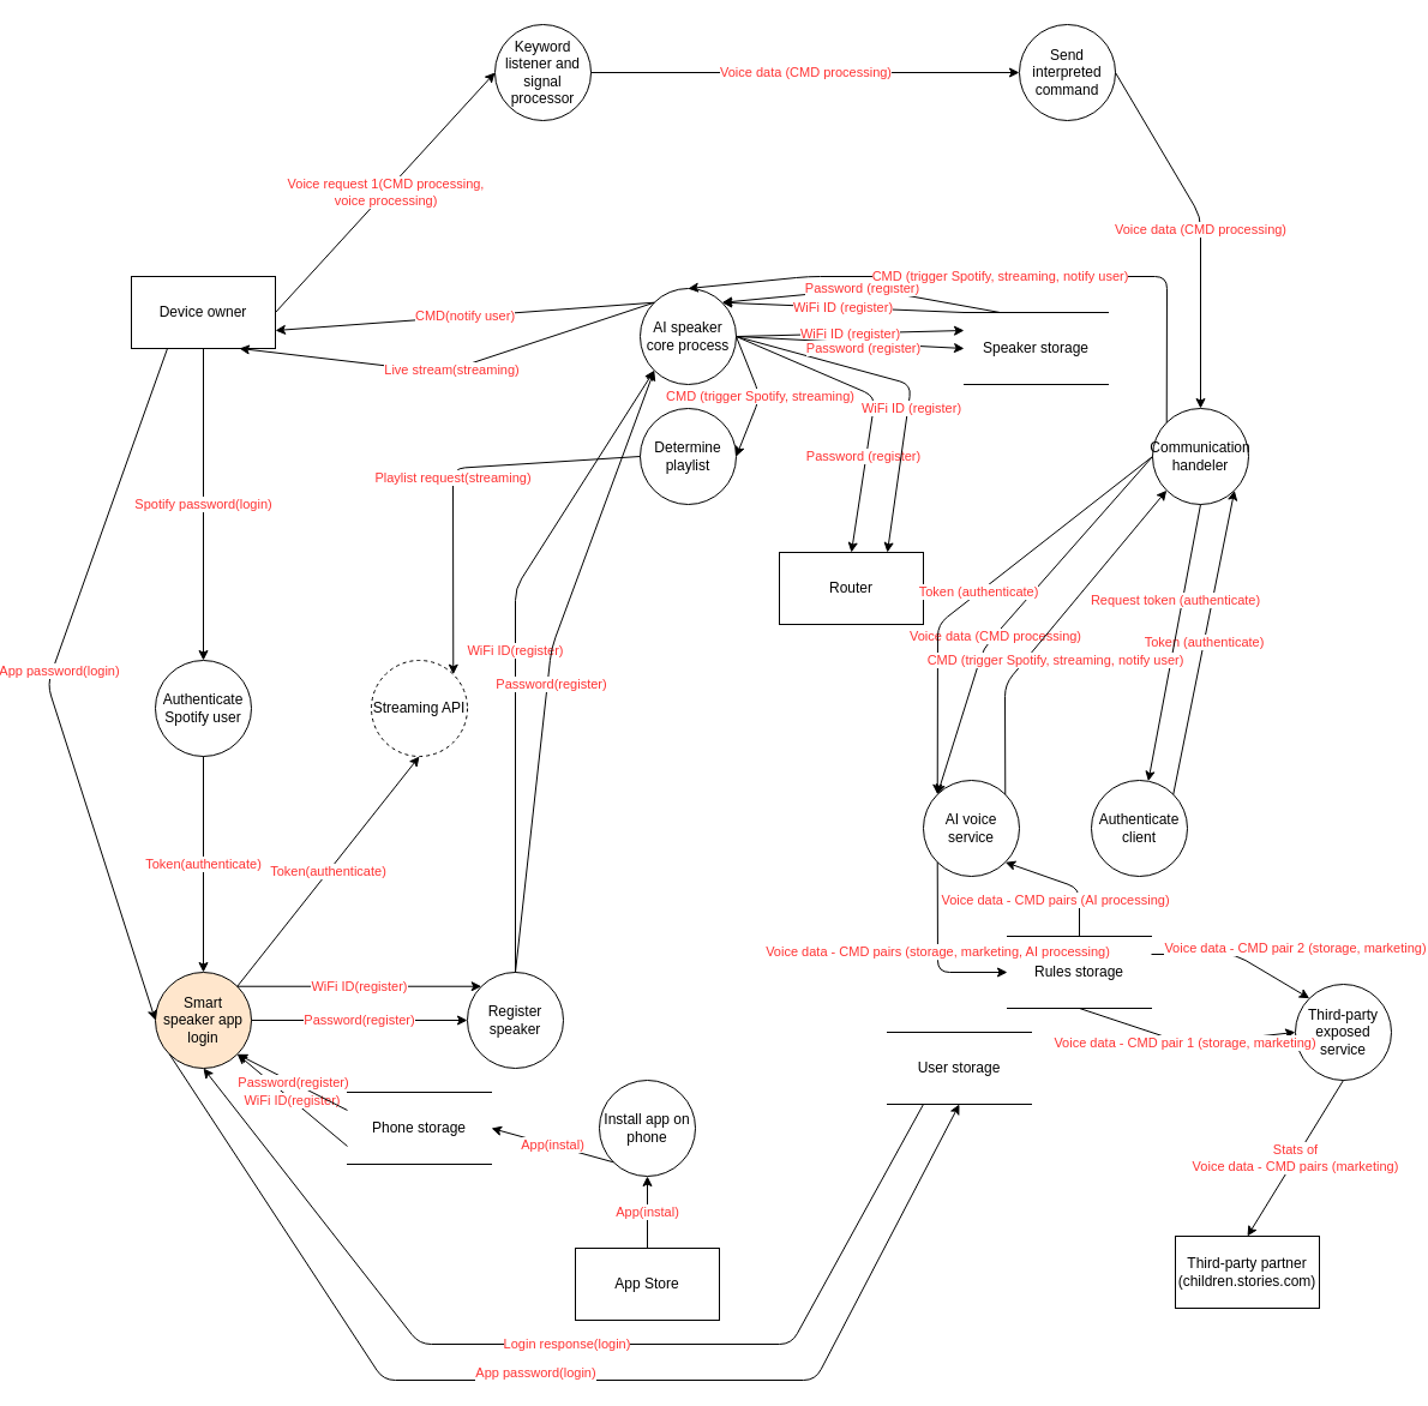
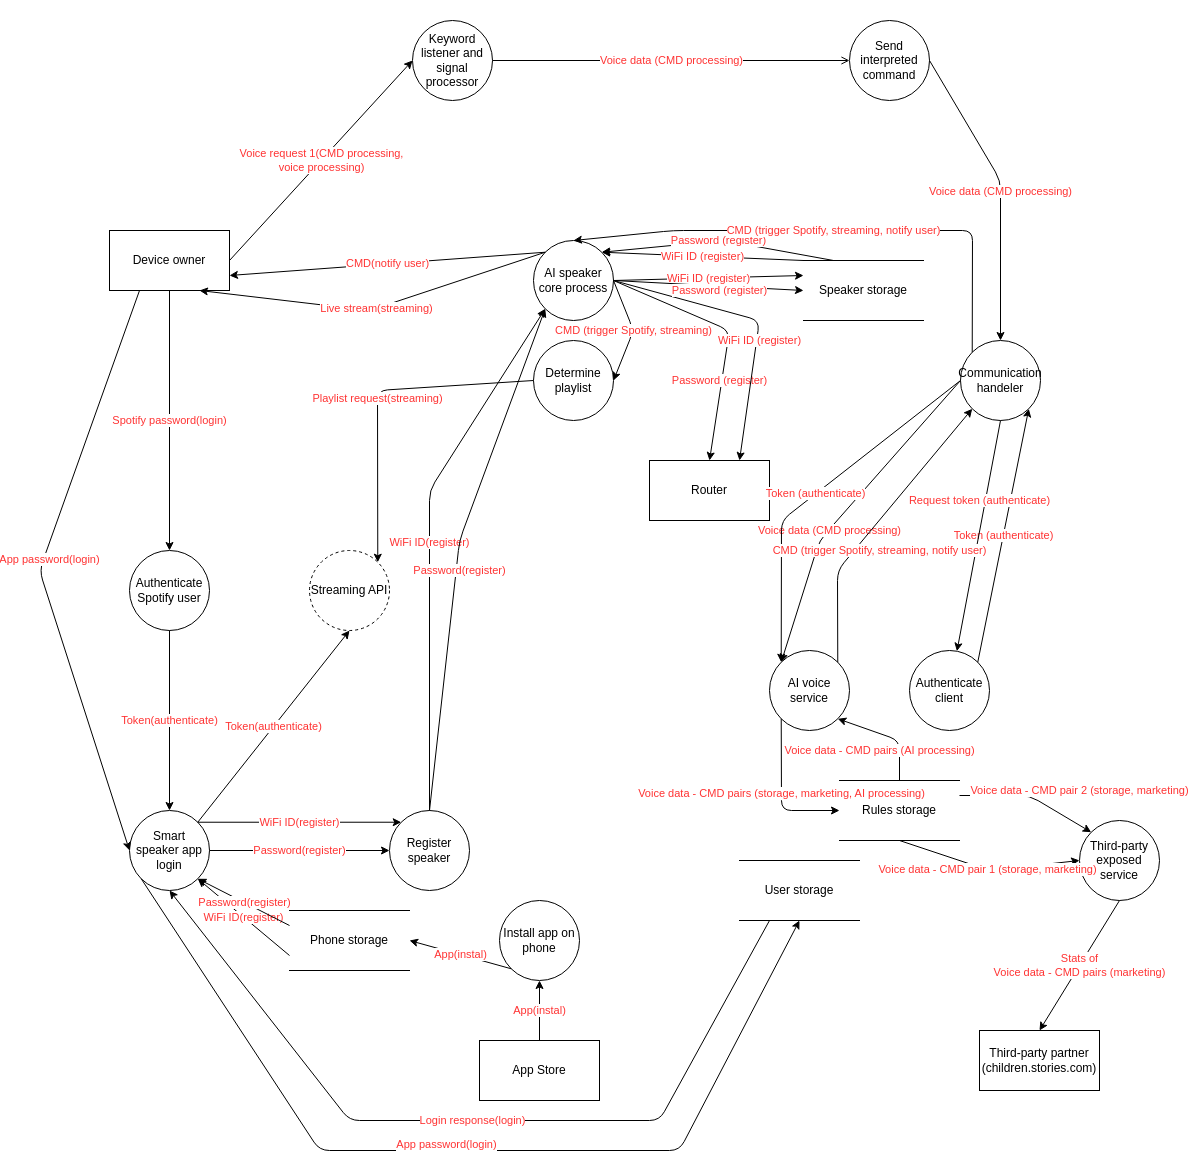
  <mxCell id="0" />
  <mxCell id="1" parent="0" />
  <mxCell id="2" value="Device owner" style="rounded=0;whiteSpace=wrap;html=1;" parent="1" vertex="1"><mxGeometry x="90" y="230" width="120" height="60" as="geometry" /></mxCell>
  <mxCell id="3" value="Determine playlist" style="ellipse;whiteSpace=wrap;html=1;aspect=fixed;" parent="1" vertex="1"><mxGeometry x="514" y="340" width="80" height="80" as="geometry" /></mxCell>
  <mxCell id="4" value="Keyword listener and signal processor" style="ellipse;whiteSpace=wrap;html=1;aspect=fixed;" parent="1" vertex="1"><mxGeometry x="393" y="20" width="80" height="80" as="geometry" /></mxCell>
  <mxCell id="5" value="AI speaker core process" style="ellipse;whiteSpace=wrap;html=1;aspect=fixed;" parent="1" vertex="1"><mxGeometry x="514" y="240" width="80" height="80" as="geometry" /></mxCell>
  <mxCell id="6" value="Send interpreted command" style="ellipse;whiteSpace=wrap;html=1;aspect=fixed;" parent="1" vertex="1"><mxGeometry x="830" y="20" width="80" height="80" as="geometry" /></mxCell>
  <mxCell id="7" value="Communication handeler" style="ellipse;whiteSpace=wrap;html=1;aspect=fixed;" parent="1" vertex="1"><mxGeometry x="941" y="340" width="80" height="80" as="geometry" /></mxCell>
  <mxCell id="8" value="Speaker storage" style="shape=partialRectangle;whiteSpace=wrap;html=1;left=0;right=0;" parent="1" vertex="1"><mxGeometry x="784" y="260" width="120" height="60" as="geometry" /></mxCell>
  <mxCell id="9" value="Streaming API" style="ellipse;whiteSpace=wrap;html=1;aspect=fixed;dashed=1;" parent="1" vertex="1"><mxGeometry x="290" y="550" width="80" height="80" as="geometry" /></mxCell>
  <mxCell id="10" value="Authenticate Spotify user" style="ellipse;whiteSpace=wrap;html=1;aspect=fixed;" parent="1" vertex="1"><mxGeometry x="110" y="550" width="80" height="80" as="geometry" /></mxCell>
  <mxCell id="11" value="Router" style="rounded=0;whiteSpace=wrap;html=1;" parent="1" vertex="1"><mxGeometry x="630" y="460" width="120" height="60" as="geometry" /></mxCell>
  <mxCell id="12" value="App Store" style="rounded=0;whiteSpace=wrap;html=1;" parent="1" vertex="1"><mxGeometry x="460" y="1040" width="120" height="60" as="geometry" /></mxCell>
  <mxCell id="13" value="Authenticate client" style="ellipse;whiteSpace=wrap;html=1;aspect=fixed;" parent="1" vertex="1"><mxGeometry x="890" y="650" width="80" height="80" as="geometry" /></mxCell>
  <mxCell id="14" value="Third-party exposed service" style="ellipse;whiteSpace=wrap;html=1;aspect=fixed;" parent="1" vertex="1"><mxGeometry x="1060" y="820" width="80" height="80" as="geometry" /></mxCell>
  <mxCell id="15" value="AI voice service" style="ellipse;whiteSpace=wrap;html=1;aspect=fixed;" parent="1" vertex="1"><mxGeometry x="750" y="650" width="80" height="80" as="geometry" /></mxCell>
  <mxCell id="16" value="User storage" style="shape=partialRectangle;whiteSpace=wrap;html=1;left=0;right=0;fillColor=none;" parent="1" vertex="1"><mxGeometry x="720" y="860" width="120" height="60" as="geometry" /></mxCell>
  <mxCell id="17" value="Rules storage" style="shape=partialRectangle;whiteSpace=wrap;html=1;left=0;right=0;fillColor=none;" parent="1" vertex="1"><mxGeometry x="820" y="780" width="120" height="60" as="geometry" /></mxCell>
  <mxCell id="18" value="Third-party partner (children.stories.com)" style="rounded=0;whiteSpace=wrap;html=1;" parent="1" vertex="1"><mxGeometry x="960" y="1030" width="120" height="60" as="geometry" /></mxCell>
- <mxCell id="19" value="Smart speaker app login" style="ellipse;whiteSpace=wrap;html=1;aspect=fixed;fillColor=#ffe6cc;" parent="1" vertex="1"><mxGeometry x="110" y="810" width="80" height="80" as="geometry" /></mxCell>
+ <mxCell id="19" value="Smart speaker app login" style="ellipse;whiteSpace=wrap;html=1;aspect=fixed;" parent="1" vertex="1"><mxGeometry x="110" y="810" width="80" height="80" as="geometry" /></mxCell>
  <mxCell id="20" value="Install app on phone" style="ellipse;whiteSpace=wrap;html=1;aspect=fixed;" parent="1" vertex="1"><mxGeometry x="480" y="900" width="80" height="80" as="geometry" /></mxCell>
  <mxCell id="21" value="Register speaker" style="ellipse;whiteSpace=wrap;html=1;aspect=fixed;" parent="1" vertex="1"><mxGeometry x="370" y="810" width="80" height="80" as="geometry" /></mxCell>
  <mxCell id="22" value="Phone storage" style="shape=partialRectangle;whiteSpace=wrap;html=1;left=0;right=0;" parent="1" vertex="1"><mxGeometry x="270" y="910" width="120" height="60" as="geometry" /></mxCell>
  <mxCell id="23" value="Voice request 1(CMD processing, &lt;br&gt;voice processing)" style="endArrow=classic;html=1;fontColor=#FF3333;entryX=0;entryY=0.5;entryDx=0;entryDy=0;exitX=1;exitY=0.5;exitDx=0;exitDy=0;" parent="1" source="2" target="4" edge="1"><mxGeometry width="50" height="50" relative="1" as="geometry"><mxPoint x="120" y="369.48" as="sourcePoint" /><mxPoint x="255.04" y="390.52" as="targetPoint" /><Array as="points" /></mxGeometry></mxCell>
  <mxCell id="24" value="CMD(notify user)" style="endArrow=classic;html=1;fontColor=#FF3333;entryX=1;entryY=0.75;entryDx=0;entryDy=0;exitX=0;exitY=0;exitDx=0;exitDy=0;fillColor=#dae8fc;strokeColor=#000000;" parent="1" source="5" target="2" edge="1"><mxGeometry width="50" height="50" relative="1" as="geometry"><mxPoint x="140" y="375" as="sourcePoint" /><mxPoint x="310" y="385" as="targetPoint" /><Array as="points" /></mxGeometry></mxCell>
  <mxCell id="25" value="Spotify password(login)" style="endArrow=classic;html=1;fontColor=#FF3333;entryX=0.5;entryY=0;entryDx=0;entryDy=0;exitX=0.5;exitY=1;exitDx=0;exitDy=0;" parent="1" source="2" target="10" edge="1"><mxGeometry width="50" height="50" relative="1" as="geometry"><mxPoint x="160" y="375" as="sourcePoint" /><mxPoint x="330" y="385" as="targetPoint" /><Array as="points" /></mxGeometry></mxCell>
  <mxCell id="26" value="App password(login)" style="endArrow=classic;html=1;fontColor=#FF3333;exitX=0.25;exitY=1;exitDx=0;exitDy=0;entryX=0;entryY=0.5;entryDx=0;entryDy=0;" parent="1" source="2" target="19" edge="1"><mxGeometry x="-0.043" y="6" width="50" height="50" relative="1" as="geometry"><mxPoint x="160" y="300" as="sourcePoint" /><mxPoint x="70" y="820" as="targetPoint" /><Array as="points"><mxPoint x="20" y="570" /></Array><mxPoint as="offset" /></mxGeometry></mxCell>
  <mxCell id="27" value="Token(authenticate)" style="endArrow=classic;html=1;fontColor=#FF3333;entryX=0.5;entryY=0;entryDx=0;entryDy=0;exitX=0.5;exitY=1;exitDx=0;exitDy=0;" parent="1" source="10" target="19" edge="1"><mxGeometry width="50" height="50" relative="1" as="geometry"><mxPoint x="244.5" y="510" as="sourcePoint" /><mxPoint x="244.5" y="770" as="targetPoint" /><Array as="points" /></mxGeometry></mxCell>
  <mxCell id="28" value="Token(authenticate)" style="endArrow=classic;html=1;fontColor=#FF3333;entryX=0.5;entryY=1;entryDx=0;entryDy=0;exitX=1;exitY=0;exitDx=0;exitDy=0;" parent="1" source="19" target="9" edge="1"><mxGeometry width="50" height="50" relative="1" as="geometry"><mxPoint x="160" y="640" as="sourcePoint" /><mxPoint x="160" y="820" as="targetPoint" /><Array as="points" /></mxGeometry></mxCell>
  <mxCell id="29" value="WiFi ID(register)" style="endArrow=classic;html=1;fontColor=#FF3333;entryX=0;entryY=0;entryDx=0;entryDy=0;exitX=1;exitY=0;exitDx=0;exitDy=0;" parent="1" source="19" target="21" edge="1"><mxGeometry width="50" height="50" relative="1" as="geometry"><mxPoint x="188.284" y="831.716" as="sourcePoint" /><mxPoint x="340" y="640" as="targetPoint" /><Array as="points" /></mxGeometry></mxCell>
  <mxCell id="30" value="Password(register)" style="endArrow=classic;html=1;fontColor=#FF3333;entryX=0;entryY=0.5;entryDx=0;entryDy=0;exitX=1;exitY=0.5;exitDx=0;exitDy=0;" parent="1" source="19" target="21" edge="1"><mxGeometry width="50" height="50" relative="1" as="geometry"><mxPoint x="200" y="860" as="sourcePoint" /><mxPoint x="380" y="860" as="targetPoint" /><Array as="points" /></mxGeometry></mxCell>
  <mxCell id="31" value="WiFi ID(register)" style="endArrow=classic;html=1;fontColor=#FF3333;exitX=0;exitY=0.75;exitDx=0;exitDy=0;entryX=1;entryY=1;entryDx=0;entryDy=0;" parent="1" source="22" target="19" edge="1"><mxGeometry width="50" height="50" relative="1" as="geometry"><mxPoint x="200" y="860" as="sourcePoint" /><mxPoint x="150" y="890" as="targetPoint" /><Array as="points" /></mxGeometry></mxCell>
  <mxCell id="32" value="Password(register)" style="endArrow=classic;html=1;fontColor=#FF3333;entryX=1;entryY=1;entryDx=0;entryDy=0;exitX=0;exitY=0.25;exitDx=0;exitDy=0;" parent="1" source="22" target="19" edge="1"><mxGeometry width="50" height="50" relative="1" as="geometry"><mxPoint x="188.284" y="888.284" as="sourcePoint" /><mxPoint x="391.716" y="888.284" as="targetPoint" /><Array as="points" /></mxGeometry></mxCell>
  <mxCell id="33" value="App(instal)" style="endArrow=classic;html=1;fontColor=#FF3333;entryX=0.5;entryY=1;entryDx=0;entryDy=0;exitX=0.5;exitY=0;exitDx=0;exitDy=0;" parent="1" source="12" target="20" edge="1"><mxGeometry width="50" height="50" relative="1" as="geometry"><mxPoint x="260" y="995" as="sourcePoint" /><mxPoint x="160" y="900" as="targetPoint" /><Array as="points" /></mxGeometry></mxCell>
  <mxCell id="34" value="App(instal)" style="endArrow=classic;html=1;fontColor=#FF3333;entryX=1;entryY=0.5;entryDx=0;entryDy=0;exitX=0;exitY=1;exitDx=0;exitDy=0;" parent="1" source="20" target="22" edge="1"><mxGeometry width="50" height="50" relative="1" as="geometry"><mxPoint x="530" y="1050" as="sourcePoint" /><mxPoint x="530" y="990" as="targetPoint" /><Array as="points" /></mxGeometry></mxCell>
  <mxCell id="35" value="App password(login)" style="endArrow=classic;html=1;fontColor=#FF3333;exitX=0;exitY=1;exitDx=0;exitDy=0;entryX=0.5;entryY=1;entryDx=0;entryDy=0;" parent="1" source="19" target="16" edge="1"><mxGeometry x="-0.043" y="6" width="50" height="50" relative="1" as="geometry"><mxPoint x="500" y="740" as="sourcePoint" /><mxPoint x="490" y="1300" as="targetPoint" /><Array as="points"><mxPoint x="300" y="1150" /><mxPoint x="660" y="1150" /></Array><mxPoint as="offset" /></mxGeometry></mxCell>
  <mxCell id="36" value="Login response(login)" style="endArrow=classic;html=1;fontColor=#FF3333;exitX=0.25;exitY=1;exitDx=0;exitDy=0;entryX=0.5;entryY=1;entryDx=0;entryDy=0;" parent="1" source="16" target="19" edge="1"><mxGeometry width="50" height="50" relative="1" as="geometry"><mxPoint x="140" y="1010" as="sourcePoint" /><mxPoint x="100" y="1190" as="targetPoint" /><Array as="points"><mxPoint x="640" y="1120" /><mxPoint x="330" y="1120" /></Array></mxGeometry></mxCell>
  <mxCell id="37" value="Playlist request(streaming)" style="endArrow=classic;html=1;fontColor=#FF3333;entryX=1;entryY=0;entryDx=0;entryDy=0;exitX=0;exitY=0.5;exitDx=0;exitDy=0;" parent="1" source="3" target="9" edge="1"><mxGeometry width="50" height="50" relative="1" as="geometry"><mxPoint x="160" y="300" as="sourcePoint" /><mxPoint x="160" y="560" as="targetPoint" /><Array as="points"><mxPoint x="358" y="390" /></Array></mxGeometry></mxCell>
  <mxCell id="38" value="CMD (trigger Spotify, streaming)" style="endArrow=classic;html=1;fontColor=#FF3333;entryX=1;entryY=0.5;entryDx=0;entryDy=0;exitX=1;exitY=0.5;exitDx=0;exitDy=0;" parent="1" source="5" target="3" edge="1"><mxGeometry width="50" height="50" relative="1" as="geometry"><mxPoint x="564" y="430" as="sourcePoint" /><mxPoint x="502.284" y="561.716" as="targetPoint" /><Array as="points"><mxPoint x="614" y="330" /></Array></mxGeometry></mxCell>
  <mxCell id="39" value="Password (register)" style="endArrow=classic;html=1;fontColor=#FF3333;entryX=0.5;entryY=0;entryDx=0;entryDy=0;exitX=1;exitY=0.5;exitDx=0;exitDy=0;" parent="1" source="5" target="11" edge="1"><mxGeometry x="0.375" y="-2" width="50" height="50" relative="1" as="geometry"><mxPoint x="604" y="290" as="sourcePoint" /><mxPoint x="684" y="455" as="targetPoint" /><Array as="points"><mxPoint x="710" y="330" /></Array><mxPoint as="offset" /></mxGeometry></mxCell>
  <mxCell id="40" value="WiFi ID (register)" style="endArrow=classic;html=1;fontColor=#FF3333;entryX=0.75;entryY=0;entryDx=0;entryDy=0;exitX=1;exitY=0.5;exitDx=0;exitDy=0;" parent="1" source="5" target="11" edge="1"><mxGeometry x="0.169" y="3" width="50" height="50" relative="1" as="geometry"><mxPoint x="604" y="290" as="sourcePoint" /><mxPoint x="714" y="455" as="targetPoint" /><Array as="points"><mxPoint x="740" y="320" /></Array><mxPoint as="offset" /></mxGeometry></mxCell>
  <mxCell id="41" value="WiFi ID (register)" style="endArrow=classic;html=1;fontColor=#FF3333;exitX=1;exitY=0.5;exitDx=0;exitDy=0;entryX=0;entryY=0.25;entryDx=0;entryDy=0;" parent="1" source="5" target="8" edge="1"><mxGeometry width="50" height="50" relative="1" as="geometry"><mxPoint x="604" y="290" as="sourcePoint" /><mxPoint x="794" y="280" as="targetPoint" /><Array as="points" /></mxGeometry></mxCell>
  <mxCell id="42" value="Password (register)" style="endArrow=classic;html=1;fontColor=#FF3333;exitX=1;exitY=0.5;exitDx=0;exitDy=0;entryX=0;entryY=0.5;entryDx=0;entryDy=0;" parent="1" source="5" target="8" edge="1"><mxGeometry x="0.118" y="-4" width="50" height="50" relative="1" as="geometry"><mxPoint x="604" y="290" as="sourcePoint" /><mxPoint x="794" y="285" as="targetPoint" /><Array as="points" /><mxPoint as="offset" /></mxGeometry></mxCell>
  <mxCell id="43" value="WiFi ID (register)" style="endArrow=classic;html=1;fontColor=#FF3333;exitX=0;exitY=0;exitDx=0;exitDy=0;entryX=1;entryY=0;entryDx=0;entryDy=0;" parent="1" source="8" target="5" edge="1"><mxGeometry width="50" height="50" relative="1" as="geometry"><mxPoint x="604" y="235" as="sourcePoint" /><mxPoint x="794" y="230" as="targetPoint" /><Array as="points" /></mxGeometry></mxCell>
  <mxCell id="44" value="Password (register)" style="endArrow=classic;html=1;fontColor=#FF3333;exitX=0.25;exitY=0;exitDx=0;exitDy=0;entryX=1;entryY=0;entryDx=0;entryDy=0;" parent="1" source="8" target="5" edge="1"><mxGeometry width="50" height="50" relative="1" as="geometry"><mxPoint x="604" y="290" as="sourcePoint" /><mxPoint x="794" y="300" as="targetPoint" /><Array as="points"><mxPoint x="704" y="240" /></Array></mxGeometry></mxCell>
- <mxCell id="45" value="Voice data (CMD processing)" style="endArrow=classic;html=1;fontColor=#FF3333;entryX=0;entryY=0.5;entryDx=0;entryDy=0;exitX=1;exitY=0.5;exitDx=0;exitDy=0;" parent="1" source="4" target="6" edge="1"><mxGeometry width="50" height="50" relative="1" as="geometry"><mxPoint x="644" y="190" as="sourcePoint" /><mxPoint x="814" y="120" as="targetPoint" /><Array as="points" /></mxGeometry></mxCell>
+ <mxCell id="45" value="Voice data (CMD processing)" style="endArrow=open;html=1;fontColor=#FF3333;entryX=0;entryY=0.5;entryDx=0;entryDy=0;exitX=1;exitY=0.5;exitDx=0;exitDy=0;" parent="1" source="4" target="6" edge="1"><mxGeometry width="50" height="50" relative="1" as="geometry"><mxPoint x="644" y="190" as="sourcePoint" /><mxPoint x="814" y="120" as="targetPoint" /><Array as="points" /></mxGeometry></mxCell>
  <mxCell id="46" value="Voice data (CMD processing)" style="endArrow=classic;html=1;fontColor=#FF3333;entryX=0.5;entryY=0;entryDx=0;entryDy=0;exitX=1;exitY=0.5;exitDx=0;exitDy=0;" parent="1" source="6" target="7" edge="1"><mxGeometry width="50" height="50" relative="1" as="geometry"><mxPoint x="604" y="190" as="sourcePoint" /><mxPoint x="804" y="190" as="targetPoint" /><Array as="points"><mxPoint x="981" y="180" /></Array></mxGeometry></mxCell>
  <mxCell id="47" value="CMD (trigger Spotify, streaming, notify user)" style="endArrow=classic;html=1;fontColor=#FF3333;entryX=0.5;entryY=0;entryDx=0;entryDy=0;exitX=0;exitY=0;exitDx=0;exitDy=0;" parent="1" source="7" target="5" edge="1"><mxGeometry width="50" height="50" relative="1" as="geometry"><mxPoint x="884" y="190" as="sourcePoint" /><mxPoint x="991" y="350" as="targetPoint" /><Array as="points"><mxPoint x="953" y="230" /><mxPoint x="654" y="230" /></Array></mxGeometry></mxCell>
  <mxCell id="48" value="Token (authenticate)" style="endArrow=classic;html=1;fontColor=#FF3333;entryX=1;entryY=1;entryDx=0;entryDy=0;exitX=1;exitY=0;exitDx=0;exitDy=0;" parent="1" source="13" target="7" edge="1"><mxGeometry width="50" height="50" relative="1" as="geometry"><mxPoint x="910.004" y="611.716" as="sourcePoint" /><mxPoint x="1061.72" y="420" as="targetPoint" /><Array as="points" /></mxGeometry></mxCell>
  <mxCell id="49" value="Request token (authenticate)" style="endArrow=classic;html=1;fontColor=#FF3333;exitX=0.5;exitY=1;exitDx=0;exitDy=0;" parent="1" source="7" target="13" edge="1"><mxGeometry x="-0.297" y="-6" width="50" height="50" relative="1" as="geometry"><mxPoint x="900" y="670" as="sourcePoint" /><mxPoint x="885.284" y="428.284" as="targetPoint" /><Array as="points" /><mxPoint as="offset" /></mxGeometry></mxCell>
  <mxCell id="50" value="Voice data (CMD processing)" style="endArrow=classic;html=1;fontColor=#FF3333;entryX=0;entryY=0;entryDx=0;entryDy=0;exitX=0;exitY=0.5;exitDx=0;exitDy=0;" parent="1" source="7" target="15" edge="1"><mxGeometry x="0.169" y="1" width="50" height="50" relative="1" as="geometry"><mxPoint x="828.716" y="428.284" as="sourcePoint" /><mxPoint x="831.716" y="681.716" as="targetPoint" /><Array as="points"><mxPoint x="800" y="540" /></Array><mxPoint as="offset" /></mxGeometry></mxCell>
  <mxCell id="51" value="Token (authenticate)" style="endArrow=classic;html=1;fontColor=#FF3333;entryX=0;entryY=0;entryDx=0;entryDy=0;exitX=0;exitY=0.5;exitDx=0;exitDy=0;fillColor=#dae8fc;strokeColor=#000000;" parent="1" source="7" target="15" edge="1"><mxGeometry width="50" height="50" relative="1" as="geometry"><mxPoint x="817" y="400" as="sourcePoint" /><mxPoint x="691.716" y="681.716" as="targetPoint" /><Array as="points"><mxPoint x="762" y="520" /></Array></mxGeometry></mxCell>
  <mxCell id="52" value="CMD (trigger Spotify, streaming, notify user)" style="endArrow=classic;html=1;fontColor=#FF3333;entryX=0;entryY=1;entryDx=0;entryDy=0;exitX=1;exitY=0;exitDx=0;exitDy=0;" parent="1" source="15" target="7" edge="1"><mxGeometry x="-0.113" y="-19" width="50" height="50" relative="1" as="geometry"><mxPoint x="749.716" y="571.716" as="sourcePoint" /><mxPoint x="351" y="460" as="targetPoint" /><Array as="points"><mxPoint x="818" y="570" /></Array><mxPoint as="offset" /></mxGeometry></mxCell>
  <mxCell id="53" value="Voice data - CMD pairs (storage, marketing, AI processing)" style="endArrow=classic;html=1;fontColor=#FF3333;entryX=0;entryY=0.5;entryDx=0;entryDy=0;exitX=0;exitY=1;exitDx=0;exitDy=0;" parent="1" source="15" target="17" edge="1"><mxGeometry width="50" height="50" relative="1" as="geometry"><mxPoint x="897" y="390" as="sourcePoint" /><mxPoint x="771.716" y="671.716" as="targetPoint" /><Array as="points"><mxPoint x="762" y="810" /></Array></mxGeometry></mxCell>
  <mxCell id="54" value="Voice data - CMD pairs (AI processing)" style="endArrow=classic;html=1;fontColor=#FF3333;exitX=0.5;exitY=0;exitDx=0;exitDy=0;entryX=1;entryY=1;entryDx=0;entryDy=0;" parent="1" source="17" target="15" edge="1"><mxGeometry x="0.054" y="16" width="50" height="50" relative="1" as="geometry"><mxPoint x="771.716" y="728.284" as="sourcePoint" /><mxPoint x="830" y="820" as="targetPoint" /><Array as="points"><mxPoint x="880" y="740" /></Array><mxPoint as="offset" /></mxGeometry></mxCell>
  <mxCell id="55" value="Voice data - CMD pair 1 (storage, marketing)" style="endArrow=classic;html=1;fontColor=#FF3333;entryX=0;entryY=0.5;entryDx=0;entryDy=0;exitX=0.5;exitY=1;exitDx=0;exitDy=0;" parent="1" source="17" target="14" edge="1"><mxGeometry width="50" height="50" relative="1" as="geometry"><mxPoint x="979.996" y="800.004" as="sourcePoint" /><mxPoint x="1038.28" y="891.72" as="targetPoint" /><Array as="points"><mxPoint x="970" y="870" /></Array></mxGeometry></mxCell>
  <mxCell id="56" value="Voice data - CMD pair 2 (storage, marketing)" style="endArrow=classic;html=1;fontColor=#FF3333;entryX=0;entryY=0;entryDx=0;entryDy=0;exitX=1;exitY=0.25;exitDx=0;exitDy=0;" parent="1" source="17" target="14" edge="1"><mxGeometry x="0.557" y="30" width="50" height="50" relative="1" as="geometry"><mxPoint x="890" y="850" as="sourcePoint" /><mxPoint x="1070" y="870" as="targetPoint" /><Array as="points"><mxPoint x="1010" y="795" /></Array><mxPoint as="offset" /></mxGeometry></mxCell>
  <mxCell id="57" value="Stats of &lt;br&gt;Voice data - CMD pairs (marketing)" style="endArrow=classic;html=1;fontColor=#FF3333;entryX=0.5;entryY=0;entryDx=0;entryDy=0;exitX=0.5;exitY=1;exitDx=0;exitDy=0;" parent="1" source="14" target="18" edge="1"><mxGeometry width="50" height="50" relative="1" as="geometry"><mxPoint x="870" y="815" as="sourcePoint" /><mxPoint x="1001.716" y="851.716" as="targetPoint" /></mxGeometry></mxCell>
  <mxCell id="58" value="WiFi ID(register)" style="endArrow=classic;html=1;fontColor=#FF3333;entryX=0;entryY=1;entryDx=0;entryDy=0;exitX=0.5;exitY=0;exitDx=0;exitDy=0;" parent="1" source="21" target="5" edge="1"><mxGeometry width="50" height="50" relative="1" as="geometry"><mxPoint x="474" y="700.86" as="sourcePoint" /><mxPoint x="669.716" y="459.144" as="targetPoint" /><Array as="points"><mxPoint x="410" y="490" /></Array></mxGeometry></mxCell>
  <mxCell id="59" value="Password(register)" style="endArrow=classic;html=1;fontColor=#FF3333;entryX=0;entryY=1;entryDx=0;entryDy=0;exitX=0.5;exitY=0;exitDx=0;exitDy=0;" parent="1" source="21" target="5" edge="1"><mxGeometry x="-0.068" y="-3" width="50" height="50" relative="1" as="geometry"><mxPoint x="420" y="820" as="sourcePoint" /><mxPoint x="535.716" y="318.284" as="targetPoint" /><Array as="points"><mxPoint x="440" y="540" /></Array><mxPoint as="offset" /></mxGeometry></mxCell>
  <mxCell id="60" value="Live stream(streaming)" style="endArrow=classic;html=1;fontColor=#FF3333;entryX=0.75;entryY=1;entryDx=0;entryDy=0;exitX=0;exitY=0;exitDx=0;exitDy=0;" parent="1" source="5" target="2" edge="1"><mxGeometry width="50" height="50" relative="1" as="geometry"><mxPoint x="535.716" y="261.716" as="sourcePoint" /><mxPoint x="220" y="285" as="targetPoint" /><Array as="points"><mxPoint x="350" y="310" /></Array></mxGeometry></mxCell>
